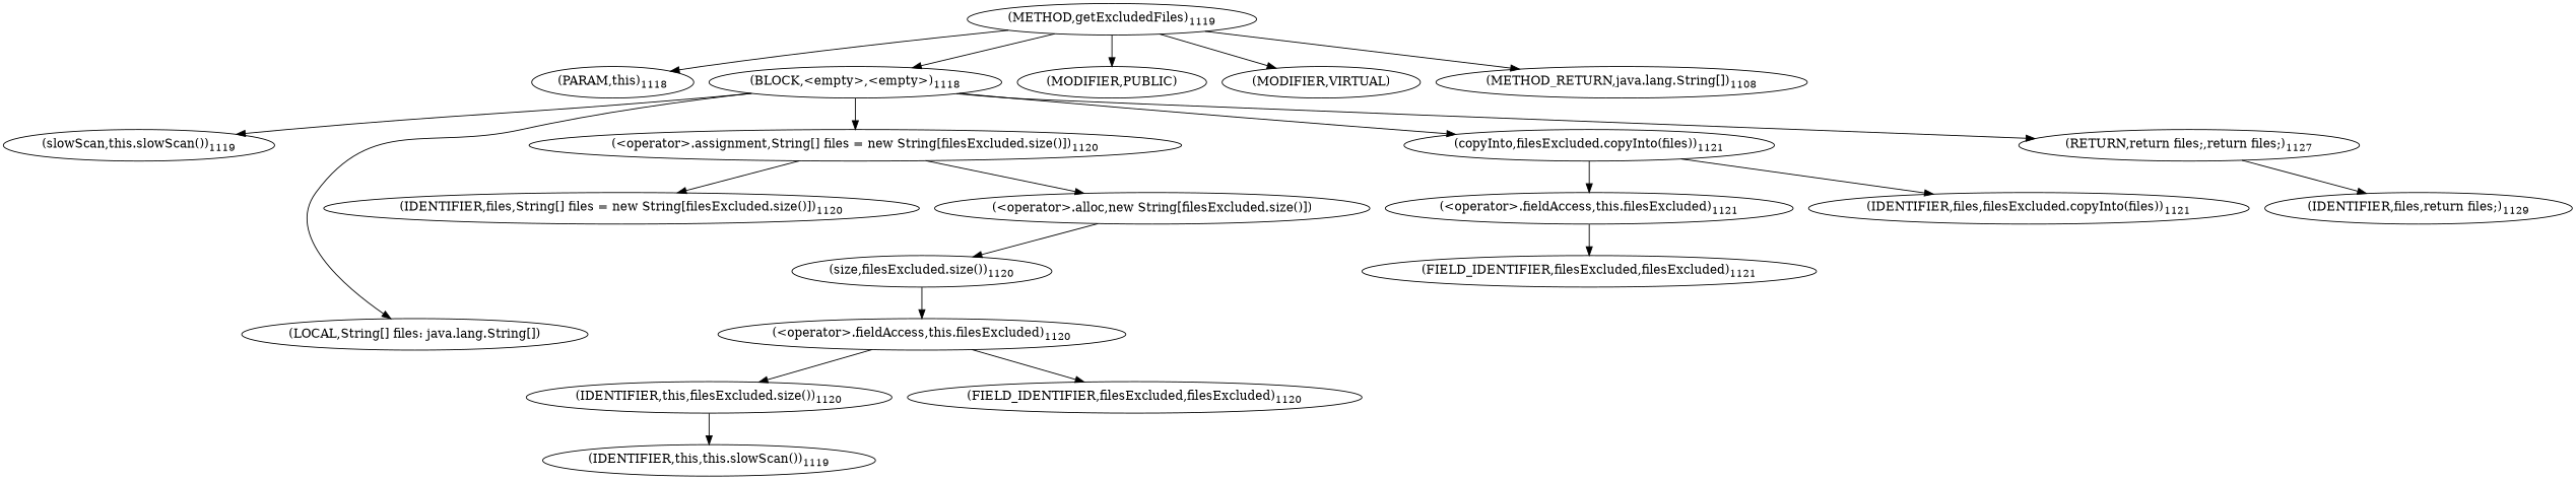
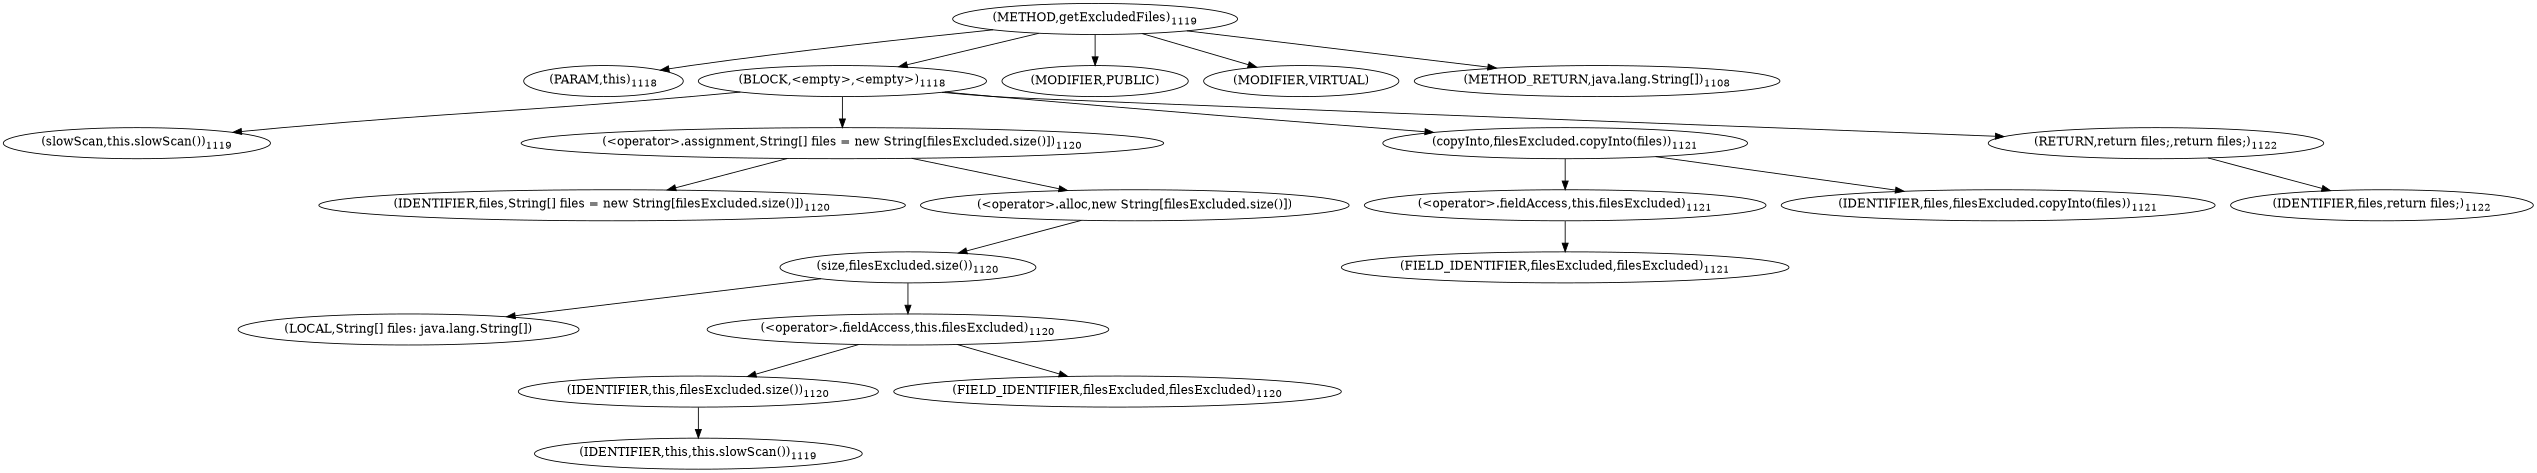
  digraph {
    n1 [label=<(METHOD,getExcludedFiles)<SUB>1119</SUB>>]
    n2 [label=<(PARAM,this)<SUB>1118</SUB>>]
    n3 [label=<(BLOCK,&lt;empty&gt;,&lt;empty&gt;)<SUB>1118</SUB>>]
    n4 [label=<(MODIFIER,PUBLIC)>]
    n5 [label=<(MODIFIER,VIRTUAL)>]
    n6 [label=<(METHOD_RETURN,java.lang.String[])<SUB>1108</SUB>>]
    n7 [label=<(slowScan,this.slowScan())<SUB>1119</SUB>>]
    n8 [label=<(LOCAL,String[] files: java.lang.String[])>]
    n9 [label=<(&lt;operator&gt;.assignment,String[] files = new String[filesExcluded.size()])<SUB>1120</SUB>>]
    n10 [label=<(copyInto,filesExcluded.copyInto(files))<SUB>1121</SUB>>]
-   n11 [label=<(RETURN,return files;,return files;)<SUB>1127</SUB>>]
+   n11 [label=<(RETURN,return files;,return files;)<SUB>1122</SUB>>]
    n12 [label=<(IDENTIFIER,files,String[] files = new String[filesExcluded.size()])<SUB>1120</SUB>>]
    n13 [label=<(&lt;operator&gt;.alloc,new String[filesExcluded.size()])>]
    n14 [label=<(&lt;operator&gt;.fieldAccess,this.filesExcluded)<SUB>1121</SUB>>]
    n15 [label=<(IDENTIFIER,files,filesExcluded.copyInto(files))<SUB>1121</SUB>>]
-   n16 [label=<(IDENTIFIER,files,return files;)<SUB>1129</SUB>>]
+   n16 [label=<(IDENTIFIER,files,return files;)<SUB>1122</SUB>>]
    n17 [label=<(IDENTIFIER,this,this.slowScan())<SUB>1119</SUB>>]
    n18 [label=<(size,filesExcluded.size())<SUB>1120</SUB>>]
    n19 [label=<(&lt;operator&gt;.fieldAccess,this.filesExcluded)<SUB>1120</SUB>>]
    n20 [label=<(IDENTIFIER,this,filesExcluded.size())<SUB>1120</SUB>>]
    n21 [label=<(FIELD_IDENTIFIER,filesExcluded,filesExcluded)<SUB>1120</SUB>>]
    n22 [label=<(FIELD_IDENTIFIER,filesExcluded,filesExcluded)<SUB>1121</SUB>>]
    n1 -> n2
    n1 -> n3
    n1 -> n4
    n1 -> n5
    n1 -> n6
    n3 -> n7
-   n3 -> n8
+   n18 -> n8
    n3 -> n9
    n3 -> n10
    n3 -> n11
    n9 -> n12
    n9 -> n13
    n10 -> n14
    n10 -> n15
    n11 -> n16
    n13 -> n18
    n14 -> n22
    n18 -> n19
    n19 -> n20
    n19 -> n21
    n20 -> n17
  }
